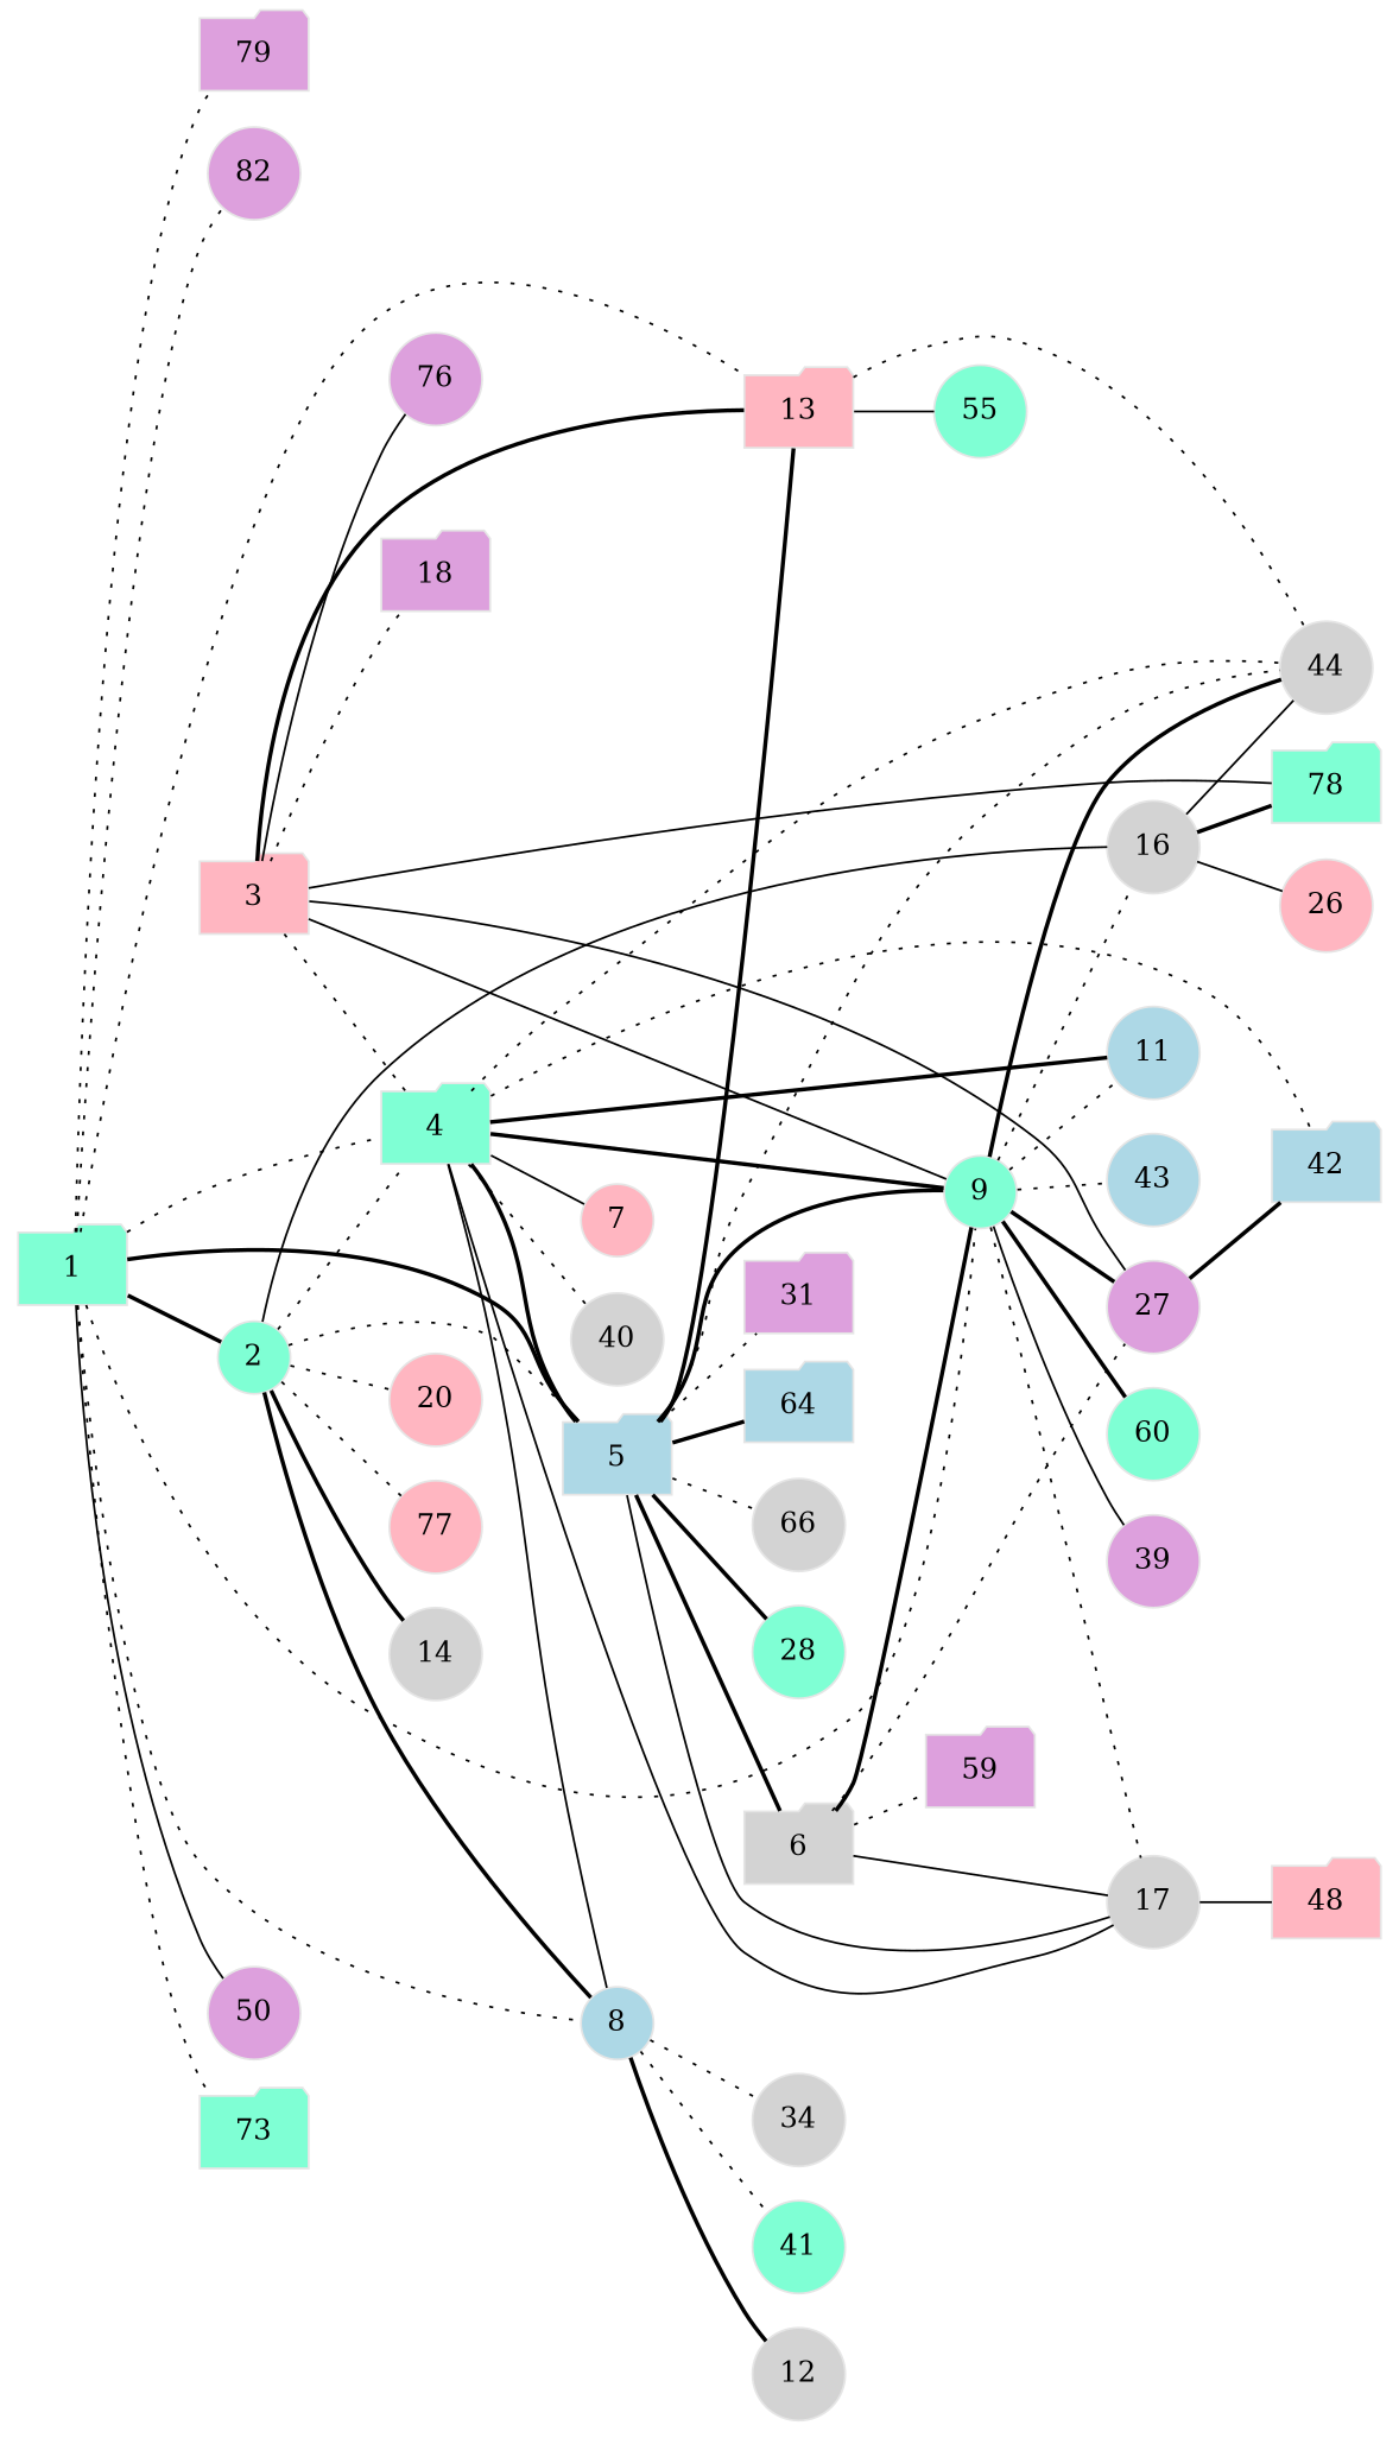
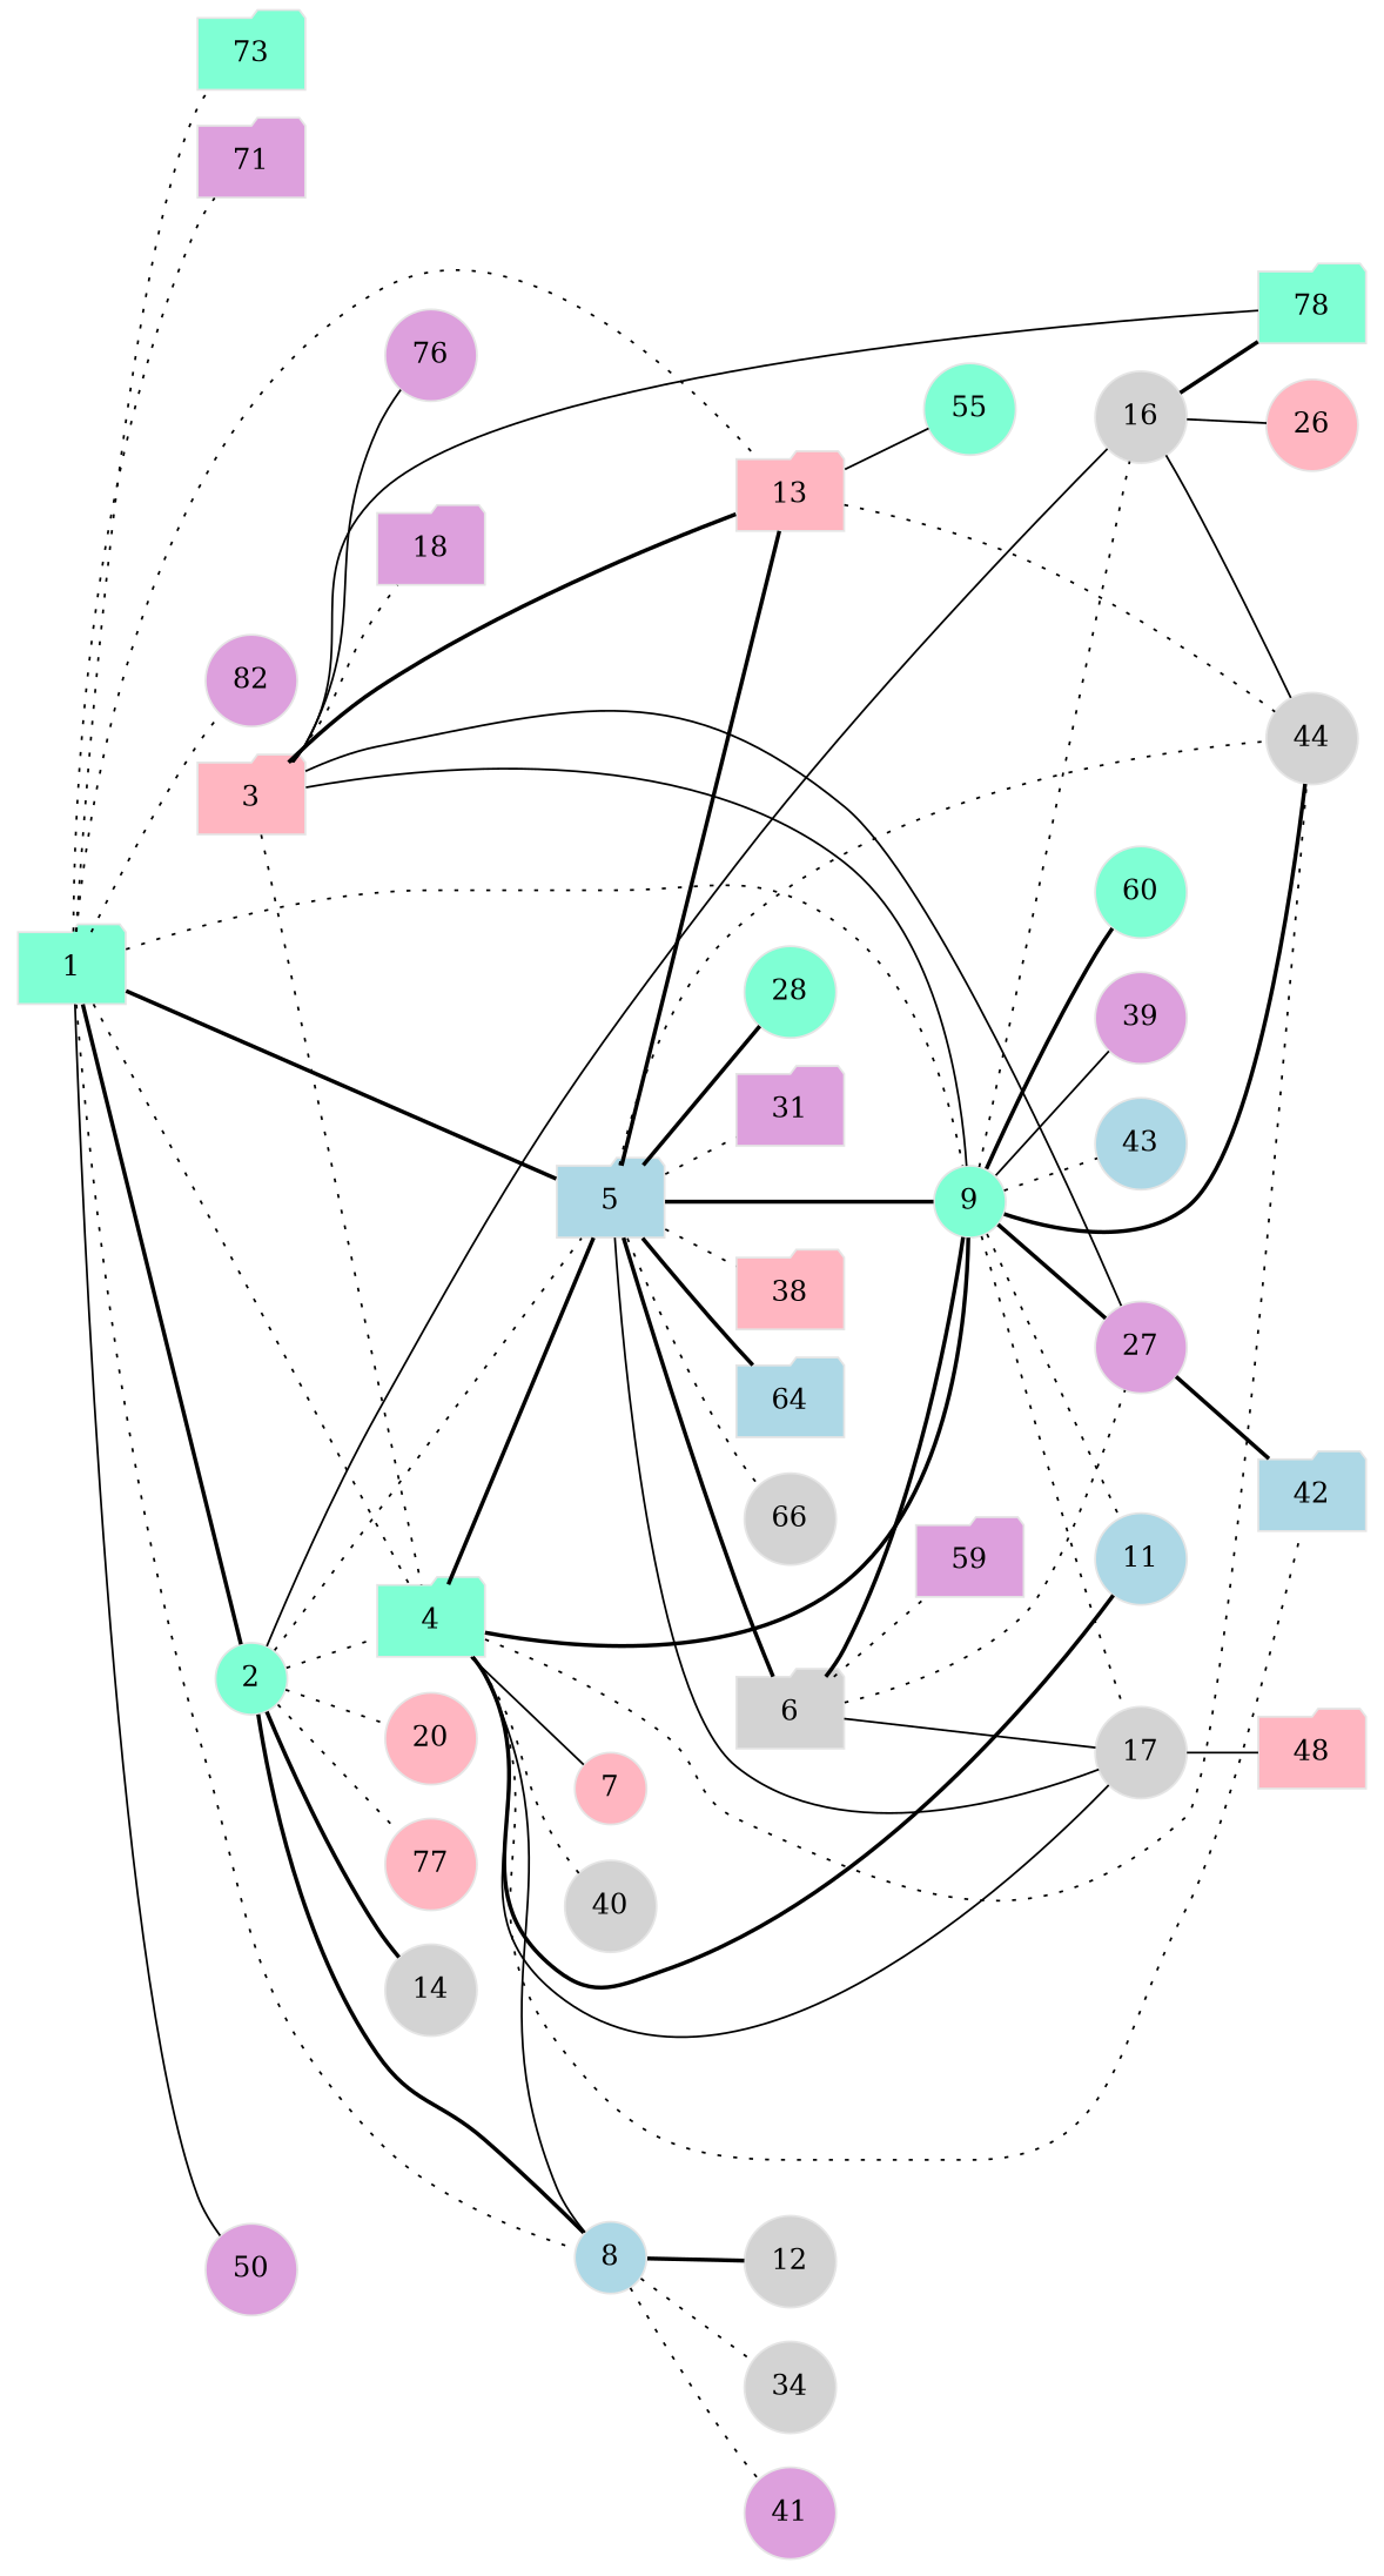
  graph {
    rankdir=LR
    node [color=gray90 fillcolor=plum shape=circle style=filled]
    edge [style=dotted]
    1 [fillcolor=aquamarine shape=folder super="+22"]
    2 [fillcolor=aquamarine]
    4 [fillcolor=aquamarine shape=folder super="+70+67+58+32+10"]
    5 [fillcolor=lightblue shape=folder super="+24"]
    8 [fillcolor=lightblue super="+72+85+36+21"]
    9 [fillcolor=aquamarine super="+15"]
    50
    73 [fillcolor=aquamarine shape=folder]
-   79 [shape=folder]
+   79 [shape=folder label=71]
    82
    13 [fillcolor=lightpink shape=folder super="+19"]
    14 [fillcolor=lightgrey]
    16 [fillcolor=lightgrey super="+23"]
    20 [fillcolor=lightpink]
    77 [fillcolor=lightpink]
    3 [fillcolor=lightpink shape=folder super="+29"]
    18 [shape=folder]
    27
    76
    78 [fillcolor=aquamarine shape=folder]
    7 [fillcolor=lightpink]
    11 [fillcolor=lightblue]
    17 [fillcolor=lightgrey]
    40 [fillcolor=lightgrey super="+51"]
    42 [fillcolor=lightblue shape=folder super="+68+71"]
    44 [fillcolor=lightgrey super="+45+63"]
    6 [fillcolor=lightgrey shape=folder]
    28 [fillcolor=aquamarine]
    31 [shape=folder]
+   38 [fillcolor=lightpink shape=folder]
    64 [fillcolor=lightblue shape=folder]
    66 [fillcolor=lightgrey]
    12 [fillcolor=lightgrey]
    34 [fillcolor=lightgrey]
-   41 [fillcolor=aquamarine super="+46"]
+   41 [super="+46"]
    39
    43 [fillcolor=lightblue]
    60 [fillcolor=aquamarine]
    26 [fillcolor=lightpink]
    55 [fillcolor=aquamarine]
    48 [fillcolor=lightpink shape=folder]
    59 [shape=folder]
    1 -- 2 [style=bold]
    1 -- 4
    1 -- 5 [style=bold]
    1 -- 8
    1 -- 9
    1 -- 50 [style=solid]
    1 -- 73
    1 -- 79
    1 -- 82
    1 -- 13
    2 -- 4
    2 -- 5
    2 -- 8 [style=bold]
    2 -- 14 [style=bold]
    2 -- 16 [style=solid]
    2 -- 20
    2 -- 77
    4 -- 5 [style=bold weight=3]
    4 -- 8 [style=solid]
    4 -- 9 [style=bold weight=4]
    4 -- 7 [style=solid]
    4 -- 11 [style=bold]
    4 -- 17 [style=solid]
    4 -- 40
    4 -- 42
    4 -- 44
    5 -- 9 [style=bold weight=5]
    5 -- 13 [style=bold]
    5 -- 17 [style=solid]
    5 -- 44 [weight=2]
    5 -- 6 [style=bold]
    5 -- 28 [style=bold]
    5 -- 31
+   5 -- 38
    5 -- 64 [style=bold]
    5 -- 66
    8 -- 12 [style=bold]
    8 -- 34
    8 -- 41
    9 -- 16
    9 -- 27 [style=bold weight=2]
    9 -- 11
    9 -- 17
    9 -- 44 [style=bold]
    9 -- 39 [style=solid]
    9 -- 43
    9 -- 60 [style=bold]
    13 -- 44
    13 -- 55 [style=solid]
    16 -- 78 [style=bold]
    16 -- 44 [style=solid]
    16 -- 26 [style=solid]
    3 -- 4 [weight=2]
    3 -- 9 [style=solid weight=4]
    3 -- 13 [style=bold]
    3 -- 18
    3 -- 27 [style=solid]
    3 -- 76 [style=solid]
    3 -- 78 [style=solid]
    27 -- 42 [style=bold]
    17 -- 48 [style=solid]
    6 -- 9 [style=bold]
    6 -- 27
    6 -- 17 [style=solid]
    6 -- 59
  }
